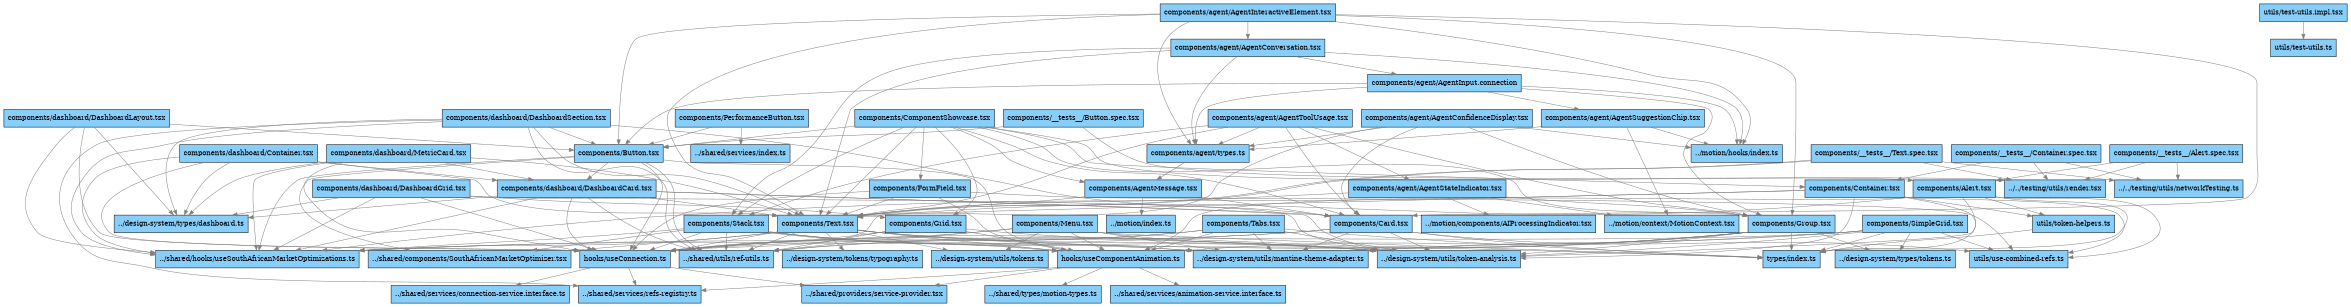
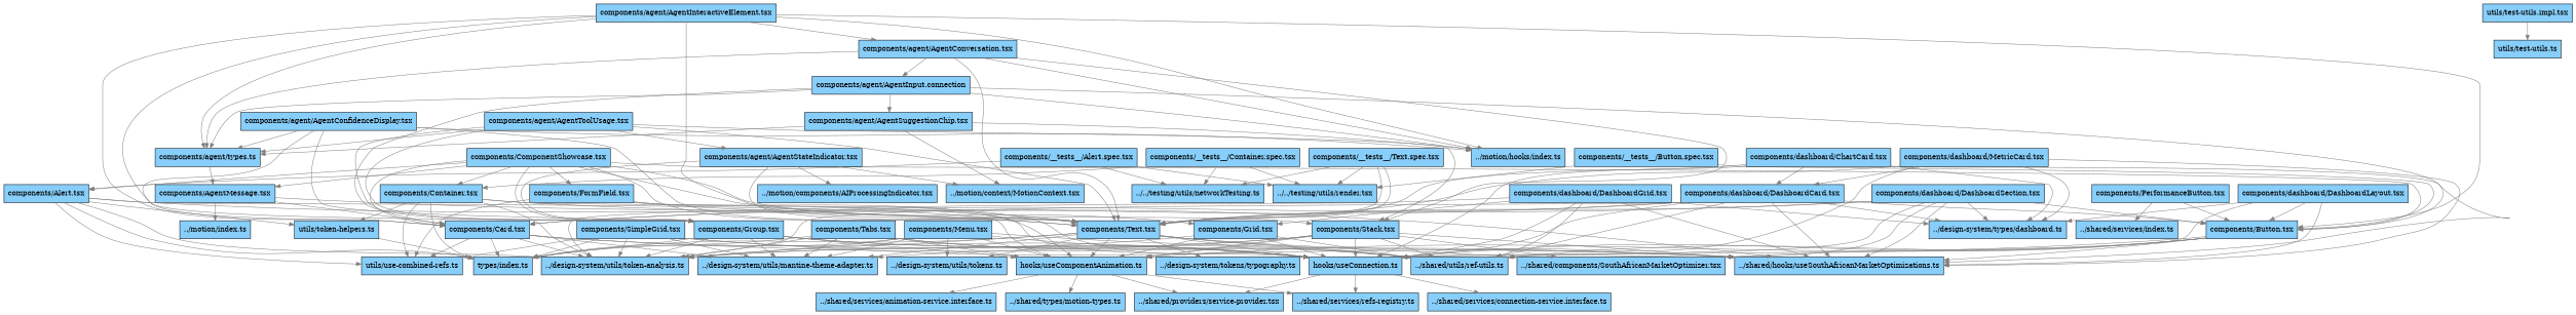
  digraph {
    rankdir=TB
    node [fillcolor=lightskyblue shape=box style=filled]
    edge [color=gray50 fontcolor=gray50]
    n1 [label="components/AgentMessage.tsx"]
    n2 [label="components/Card.tsx"]
    n3 [label="components/Text.tsx"]
    n4 [label="../motion/index.ts"]
    n5 [label="utils/use-combined-refs.ts"]
    n6 [label="types/index.ts"]
    n7 [label="../design-system/utils/token-analysis.ts"]
    n8 [label="hooks/useConnection.ts"]
    n9 [label="../shared/hooks/useSouthAfricanMarketOptimizations.ts"]
    n10 [label="../design-system/utils/mantine-theme-adapter.ts"]
    n11 [label="hooks/useComponentAnimation.ts"]
    n12 [label="../shared/utils/ref-utils.ts"]
    n13 [label="../shared/components/SouthAfricanMarketOptimizer.tsx"]
    n14 [label="../design-system/utils/tokens.ts"]
    n15 [label="../design-system/tokens/typography.ts"]
    n16 [label="../shared/services/refs-registry.ts"]
    n17 [label="../shared/providers/service-provider.tsx"]
    n18 [label="../shared/services/connection-service.interface.ts"]
    n19 [label="../shared/services/animation-service.interface.ts"]
    n20 [label="../shared/types/motion-types.ts"]
    n21 [label="components/Alert.tsx"]
    n22 [label="utils/token-helpers.ts"]
    n23 [label="components/Button.tsx"]
    n24 [label="components/ComponentShowcase.tsx"]
    n25 [label="components/Container.tsx"]
    n26 [label="components/Group.tsx"]
    n27 [label="components/Stack.tsx"]
    n28 [label="components/FormField.tsx"]
    n29 [label="components/Grid.tsx"]
-   n30 [label="../design-system/types/tokens.ts"]
    n31 [label="components/Menu.tsx"]
    n32 [label="components/PerformanceButton.tsx"]
    n33 [label="../shared/services/index.ts"]
    n34 [label="components/SimpleGrid.tsx"]
    n35 [label="components/Tabs.tsx"]
    n36 [label="components/__tests__/Alert.spec.tsx"]
    n37 [label="../../testing/utils/render.tsx"]
    n38 [label="../../testing/utils/networkTesting.ts"]
    n39 [label="components/__tests__/Button.spec.tsx"]
    n40 [label="components/__tests__/Container.spec.tsx"]
    n41 [label="components/__tests__/Text.spec.tsx"]
    n42 [label="components/agent/AgentConfidenceDisplay.tsx"]
    n43 [label="components/agent/types.ts"]
    n44 [label="../motion/hooks/index.ts"]
    n45 [label="components/agent/AgentConversation.tsx"]
    n46 [label="components/agent/AgentInput.connection"]
    n47 [label="components/agent/AgentSuggestionChip.tsx"]
    n48 [label="../motion/context/MotionContext.tsx"]
    n49 [label="components/agent/AgentInteractiveElement.tsx"]
    n50 [label="components/agent/AgentStateIndicator.tsx"]
    n51 [label="../motion/components/AIProcessingIndicator.tsx"]
    n52 [label="components/agent/AgentToolUsage.tsx"]
-   n53 [label="components/dashboard/Container.tsx"]
+   n53 [label="components/dashboard/ChartCard.tsx"]
    n54 [label="components/dashboard/DashboardCard.tsx"]
    n55 [label="../design-system/types/dashboard.ts"]
    n56 [label="components/dashboard/DashboardGrid.tsx"]
    n57 [label="components/dashboard/DashboardLayout.tsx"]
    n58 [label="components/dashboard/DashboardSection.tsx"]
    n59 [label="components/dashboard/MetricCard.tsx"]
    n60 [label="utils/test-utils.impl.tsx"]
    n61 [label="utils/test-utils.ts"]
    n1 -> n2
    n1 -> n3
    n1 -> n4
    n2 -> n5
    n2 -> n6
    n2 -> n7
    n2 -> n8
    n2 -> n9
    n2 -> n10
    n3 -> n6
    n3 -> n7
    n3 -> n8
    n3 -> n9
    n3 -> n10
    n3 -> n11
    n3 -> n12
    n3 -> n13
    n3 -> n14
    n3 -> n15
    n8 -> n16
    n8 -> n17
    n8 -> n18
    n11 -> n16
    n11 -> n17
    n11 -> n19
    n11 -> n20
    n21 -> n3
    n21 -> n5
    n21 -> n6
    n21 -> n7
    n21 -> n11
    n21 -> n22
    n22 -> n6
    n23 -> n8
    n23 -> n9
    n23 -> n11
    n23 -> n12
    n23 -> n13
    n24 -> n1
    n24 -> n2
    n24 -> n3
    n24 -> n21
    n24 -> n23
    n24 -> n25
    n24 -> n26
    n24 -> n27
    n24 -> n28
    n24 -> n29
    n25 -> n5
    n25 -> n6
    n25 -> n7
    n25 -> n8
    n25 -> n9
    n25 -> n22
    n26 -> n6
    n26 -> n7
    n26 -> n8
    n26 -> n10
    n26 -> n11
    n26 -> n12
-   n26 -> n30
    n27 -> n7
    n27 -> n8
    n27 -> n9
    n27 -> n10
    n27 -> n11
    n27 -> n11
    n27 -> n12
    n27 -> n13
    n28 -> n3
    n28 -> n5
    n28 -> n8
    n28 -> n11
    n29 -> n7
    n29 -> n8
    n29 -> n11
    n29 -> n12
    n31 -> n6
    n31 -> n7
    n31 -> n8
    n31 -> n10
    n31 -> n11
    n31 -> n12
    n31 -> n14
    n32 -> n23
    n32 -> n33
    n34 -> n5
    n34 -> n6
    n34 -> n7
    n34 -> n8
    n34 -> n9
    n34 -> n10
-   n34 -> n30
    n35 -> n6
    n35 -> n7
    n35 -> n8
    n35 -> n10
    n35 -> n11
    n35 -> n12
    n36 -> n21
    n36 -> n37
    n36 -> n38
    n39 -> n23
    n39 -> n37
    n40 -> n25
    n40 -> n37
    n40 -> n38
    n41 -> n3
    n41 -> n3
    n41 -> n37
    n41 -> n38
    n42 -> n2
    n42 -> n3
    n42 -> n26
    n42 -> n43
    n42 -> n44
    n43 -> n1
    n45 -> n3
    n45 -> n27
    n45 -> n43
    n45 -> n44
    n45 -> n46
    n46 -> n23
    n46 -> n26
    n46 -> n43
    n46 -> n44
    n46 -> n47
    n47 -> n43
    n47 -> n44
    n47 -> n48
    n49 -> n2
    n49 -> n3
    n49 -> n23
    n49 -> n26
    n49 -> n43
    n49 -> n44
    n49 -> n45
    n50 -> n3
    n50 -> n26
    n50 -> n48
    n50 -> n51
    n52 -> n2
    n52 -> n3
    n52 -> n26
    n52 -> n27
    n52 -> n43
    n52 -> n50
    n53 -> n3
    n53 -> n8
    n53 -> n9
    n53 -> n54
    n53 -> n55
    n54 -> n2
    n54 -> n3
    n54 -> n7
    n54 -> n8
    n54 -> n9
    n54 -> n12
-   n23 -> n54
+   n54 -> n23
    n54 -> n55
    n56 -> n7
    n56 -> n8
    n56 -> n9
+   n56 -> n12
    n56 -> n29
    n56 -> n55
    n57 -> n8
    n57 -> n9
    n57 -> n23
    n57 -> n55
    n58 -> n2
    n58 -> n3
-   n58 -> n16
+   n58 -> n8
    n58 -> n9
    n58 -> n12
    n58 -> n23
    n58 -> n55
    n59 -> n3
    n59 -> n8
    n59 -> n9
    n59 -> n54
    n59 -> n55
    n60 -> n61
  }
